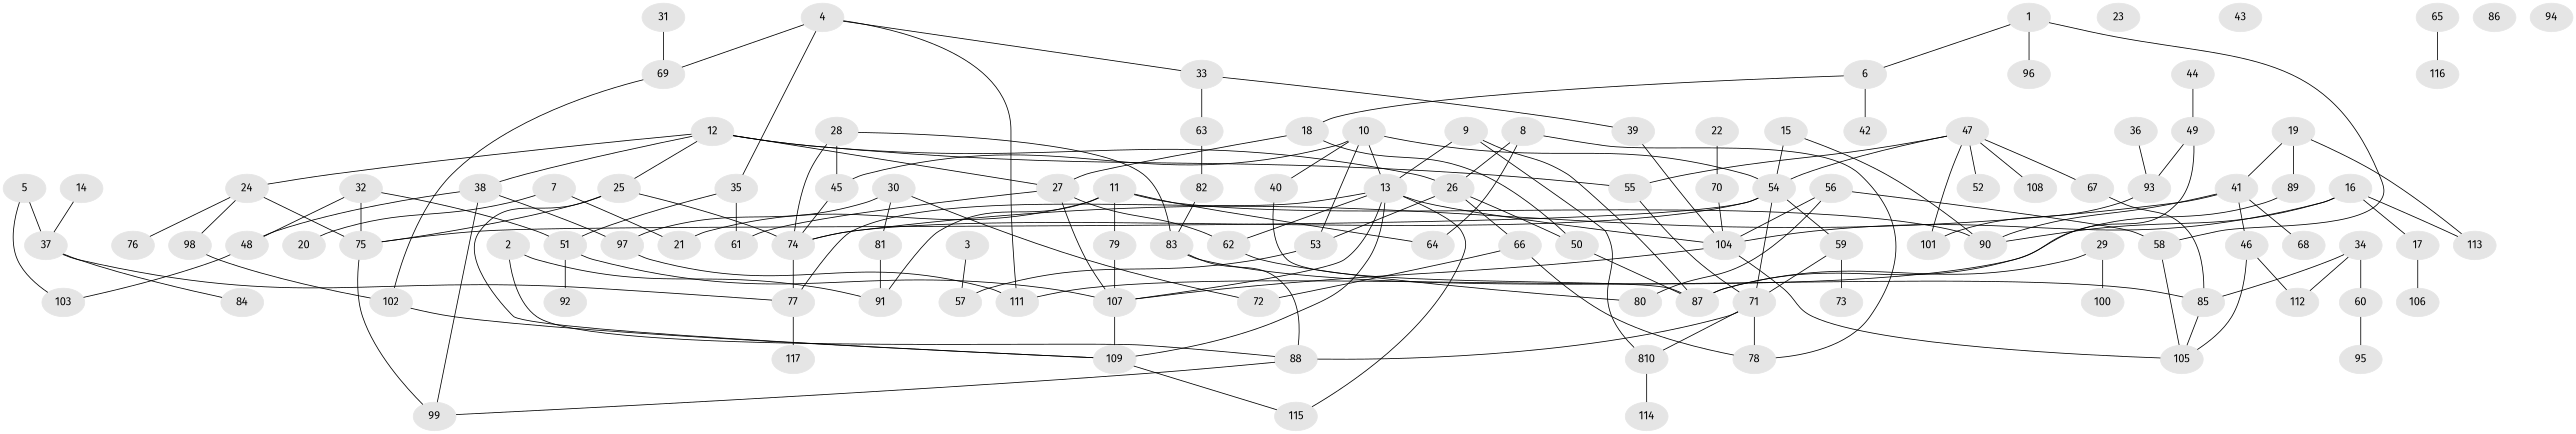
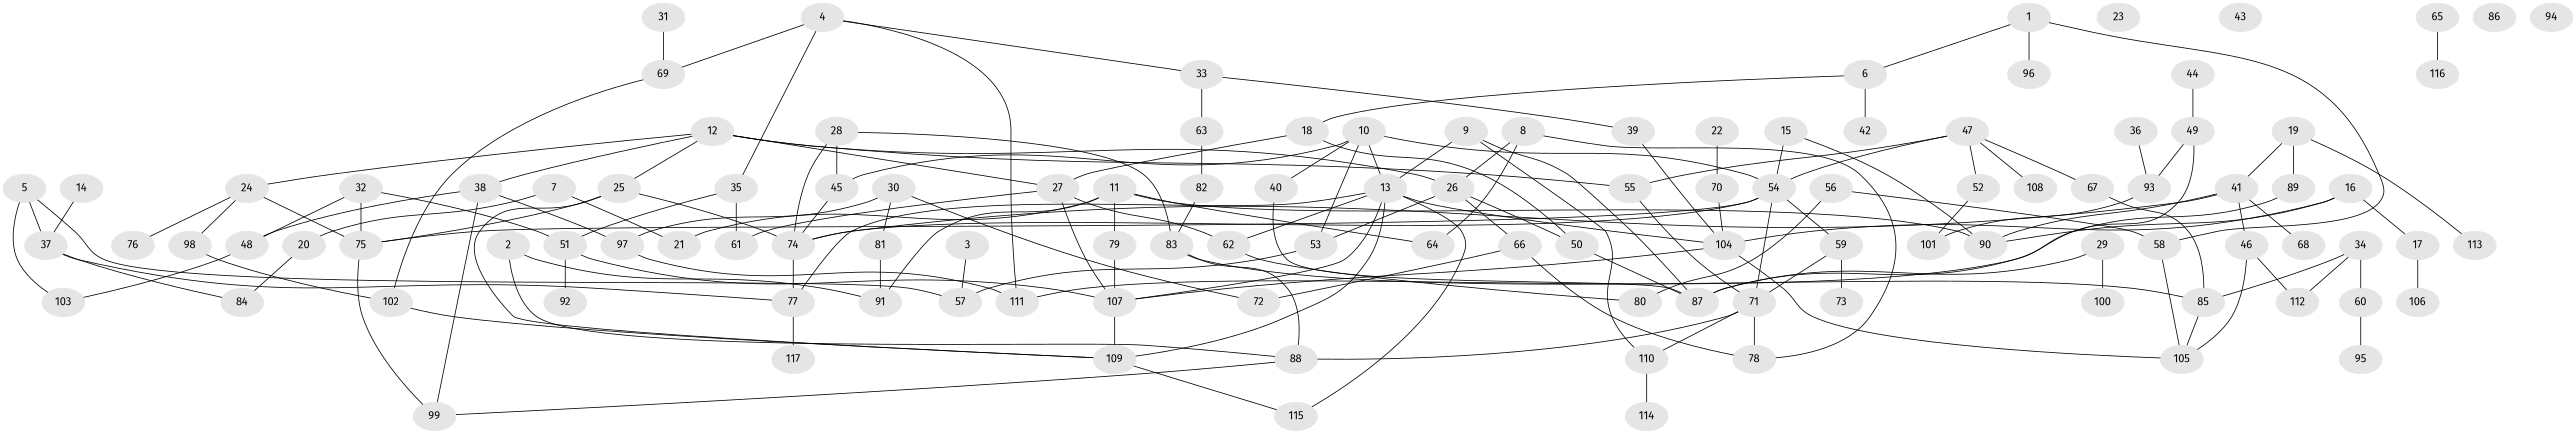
  graph {
    fontname="Fira Sans"
    node [color=gray90 fontname="Fira Sans" style=filled]
    edge [fontname="Fira Sans"]
    1
    6
    58
    96
    18
    42
    105
    2
    88
    91
    99
    3
    57
    4
    33
    35
    69
    111
    39
    63
    61
    51
    102
    5
    37
    103
    77
    84
    27
    50
    7
    20
    21
    8
    26
    64
    78
    53
    66
    9
    13
    87
-   110 [label=810]
+   110
    62
    104
    107
    109
    115
    114
    10
    40
    45
    54
    74
    75
    59
    71
    11
    79
    90
    12
    24
    25
    38
    55
    76
    98
    97
    48
    80
    117
    14
    15
    16
    17
    113
    106
    19
    41
    89
    46
    68
    22
    70
    23
    72
    28
    83
    85
    29
    100
    30
    81
    31
    32
    92
    82
    34
    60
    112
    95
    36
    93
    101
    43
    44
    49
    47
    52
    67
    108
    73
    56
    65
    116
    86
    94
    1 -- 6
    1 -- 58
    1 -- 96
    6 -- 18
    6 -- 42
    58 -- 105
    18 -- 27
    18 -- 50
    2 -- 88
    2 -- 91
    88 -- 99
    3 -- 57
    4 -- 33
    4 -- 35
    4 -- 69
    4 -- 111
    33 -- 39
    33 -- 63
    35 -- 61
    35 -- 51
    69 -- 102
    39 -- 104
    63 -- 82
    51 -- 107
    51 -- 92
    102 -- 109
+   5 -- 57
    5 -- 37
    5 -- 103
    37 -- 77
    37 -- 84
    77 -- 117
    27 -- 61
    27 -- 62
    27 -- 107
    50 -- 87
    7 -- 20
    7 -- 21
+   20 -- 84
    8 -- 26
    8 -- 64
    8 -- 78
    26 -- 50
    26 -- 53
    26 -- 66
    53 -- 57
    66 -- 78
    66 -- 72
    9 -- 13
    9 -- 87
    9 -- 110
    13 -- 77
    13 -- 62
    13 -- 104
    13 -- 107
    13 -- 109
    13 -- 115
    110 -- 114
    62 -- 80
    104 -- 105
    104 -- 107
    107 -- 109
    109 -- 115
    10 -- 53
    10 -- 13
    10 -- 40
    10 -- 45
    10 -- 54
    40 -- 87
    45 -- 74
    54 -- 74
    54 -- 75
    54 -- 59
    54 -- 71
    74 -- 77
    75 -- 99
    59 -- 71
    59 -- 73
    71 -- 88
    71 -- 78
    71 -- 110
    11 -- 91
    11 -- 21
    11 -- 64
    11 -- 79
    11 -- 90
    79 -- 107
    12 -- 27
    12 -- 26
    12 -- 24
    12 -- 25
    12 -- 38
    12 -- 55
    24 -- 75
    24 -- 76
    24 -- 98
    25 -- 109
    25 -- 74
    25 -- 75
    38 -- 99
    38 -- 97
    38 -- 48
    55 -- 71
    98 -- 102
    97 -- 111
    48 -- 103
    14 -- 37
    15 -- 54
    15 -- 90
    16 -- 104
    16 -- 90
    16 -- 17
-   16 -- 113
    17 -- 106
    19 -- 113
    19 -- 41
    19 -- 89
    41 -- 74
    41 -- 90
    41 -- 46
    41 -- 68
    89 -- 111
    46 -- 105
    46 -- 112
    22 -- 70
    70 -- 104
    28 -- 45
    28 -- 74
    28 -- 83
    83 -- 88
    83 -- 85
    85 -- 105
    29 -- 87
    29 -- 100
    30 -- 97
    30 -- 72
    30 -- 81
    81 -- 91
    31 -- 69
    32 -- 51
    32 -- 75
    32 -- 48
    82 -- 83
    34 -- 85
    34 -- 60
    34 -- 112
    60 -- 95
    36 -- 93
    93 -- 101
    44 -- 49
    49 -- 87
    49 -- 93
    47 -- 54
    47 -- 55
    47 -- 52
    47 -- 67
    47 -- 108
-   47 -- 101
+   52 -- 101
    67 -- 85
    56 -- 58
-   56 -- 104
    56 -- 80
    65 -- 116
  }
